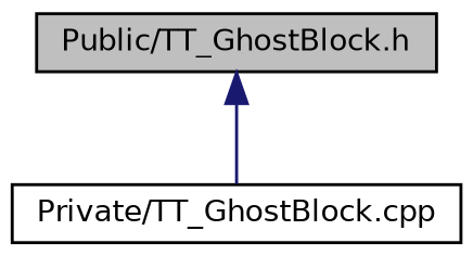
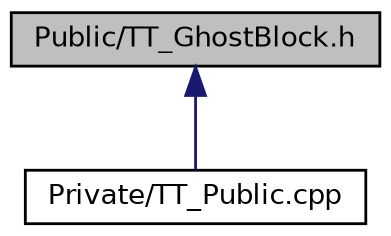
  digraph {
    node [color=black fontname=Helvetica fontsize=10 shape=record style=filled]
    n1 [fillcolor=grey75 fontcolor=black height=0.2 label="Public/TT_GhostBlock.h" width=0.4]
-   n2 [fillcolor=white height=0.2 label="Private/TT_GhostBlock.cpp" width=0.4]
+   n2 [fillcolor=white height=0.2 label="Private/TT_Public.cpp" width=0.4]
    n1 -> n2 [color=midnightblue dir=back fontname=Helvetica fontsize=10 labelfontname=Helvetica labelfontsize=10 style=solid]
  }
